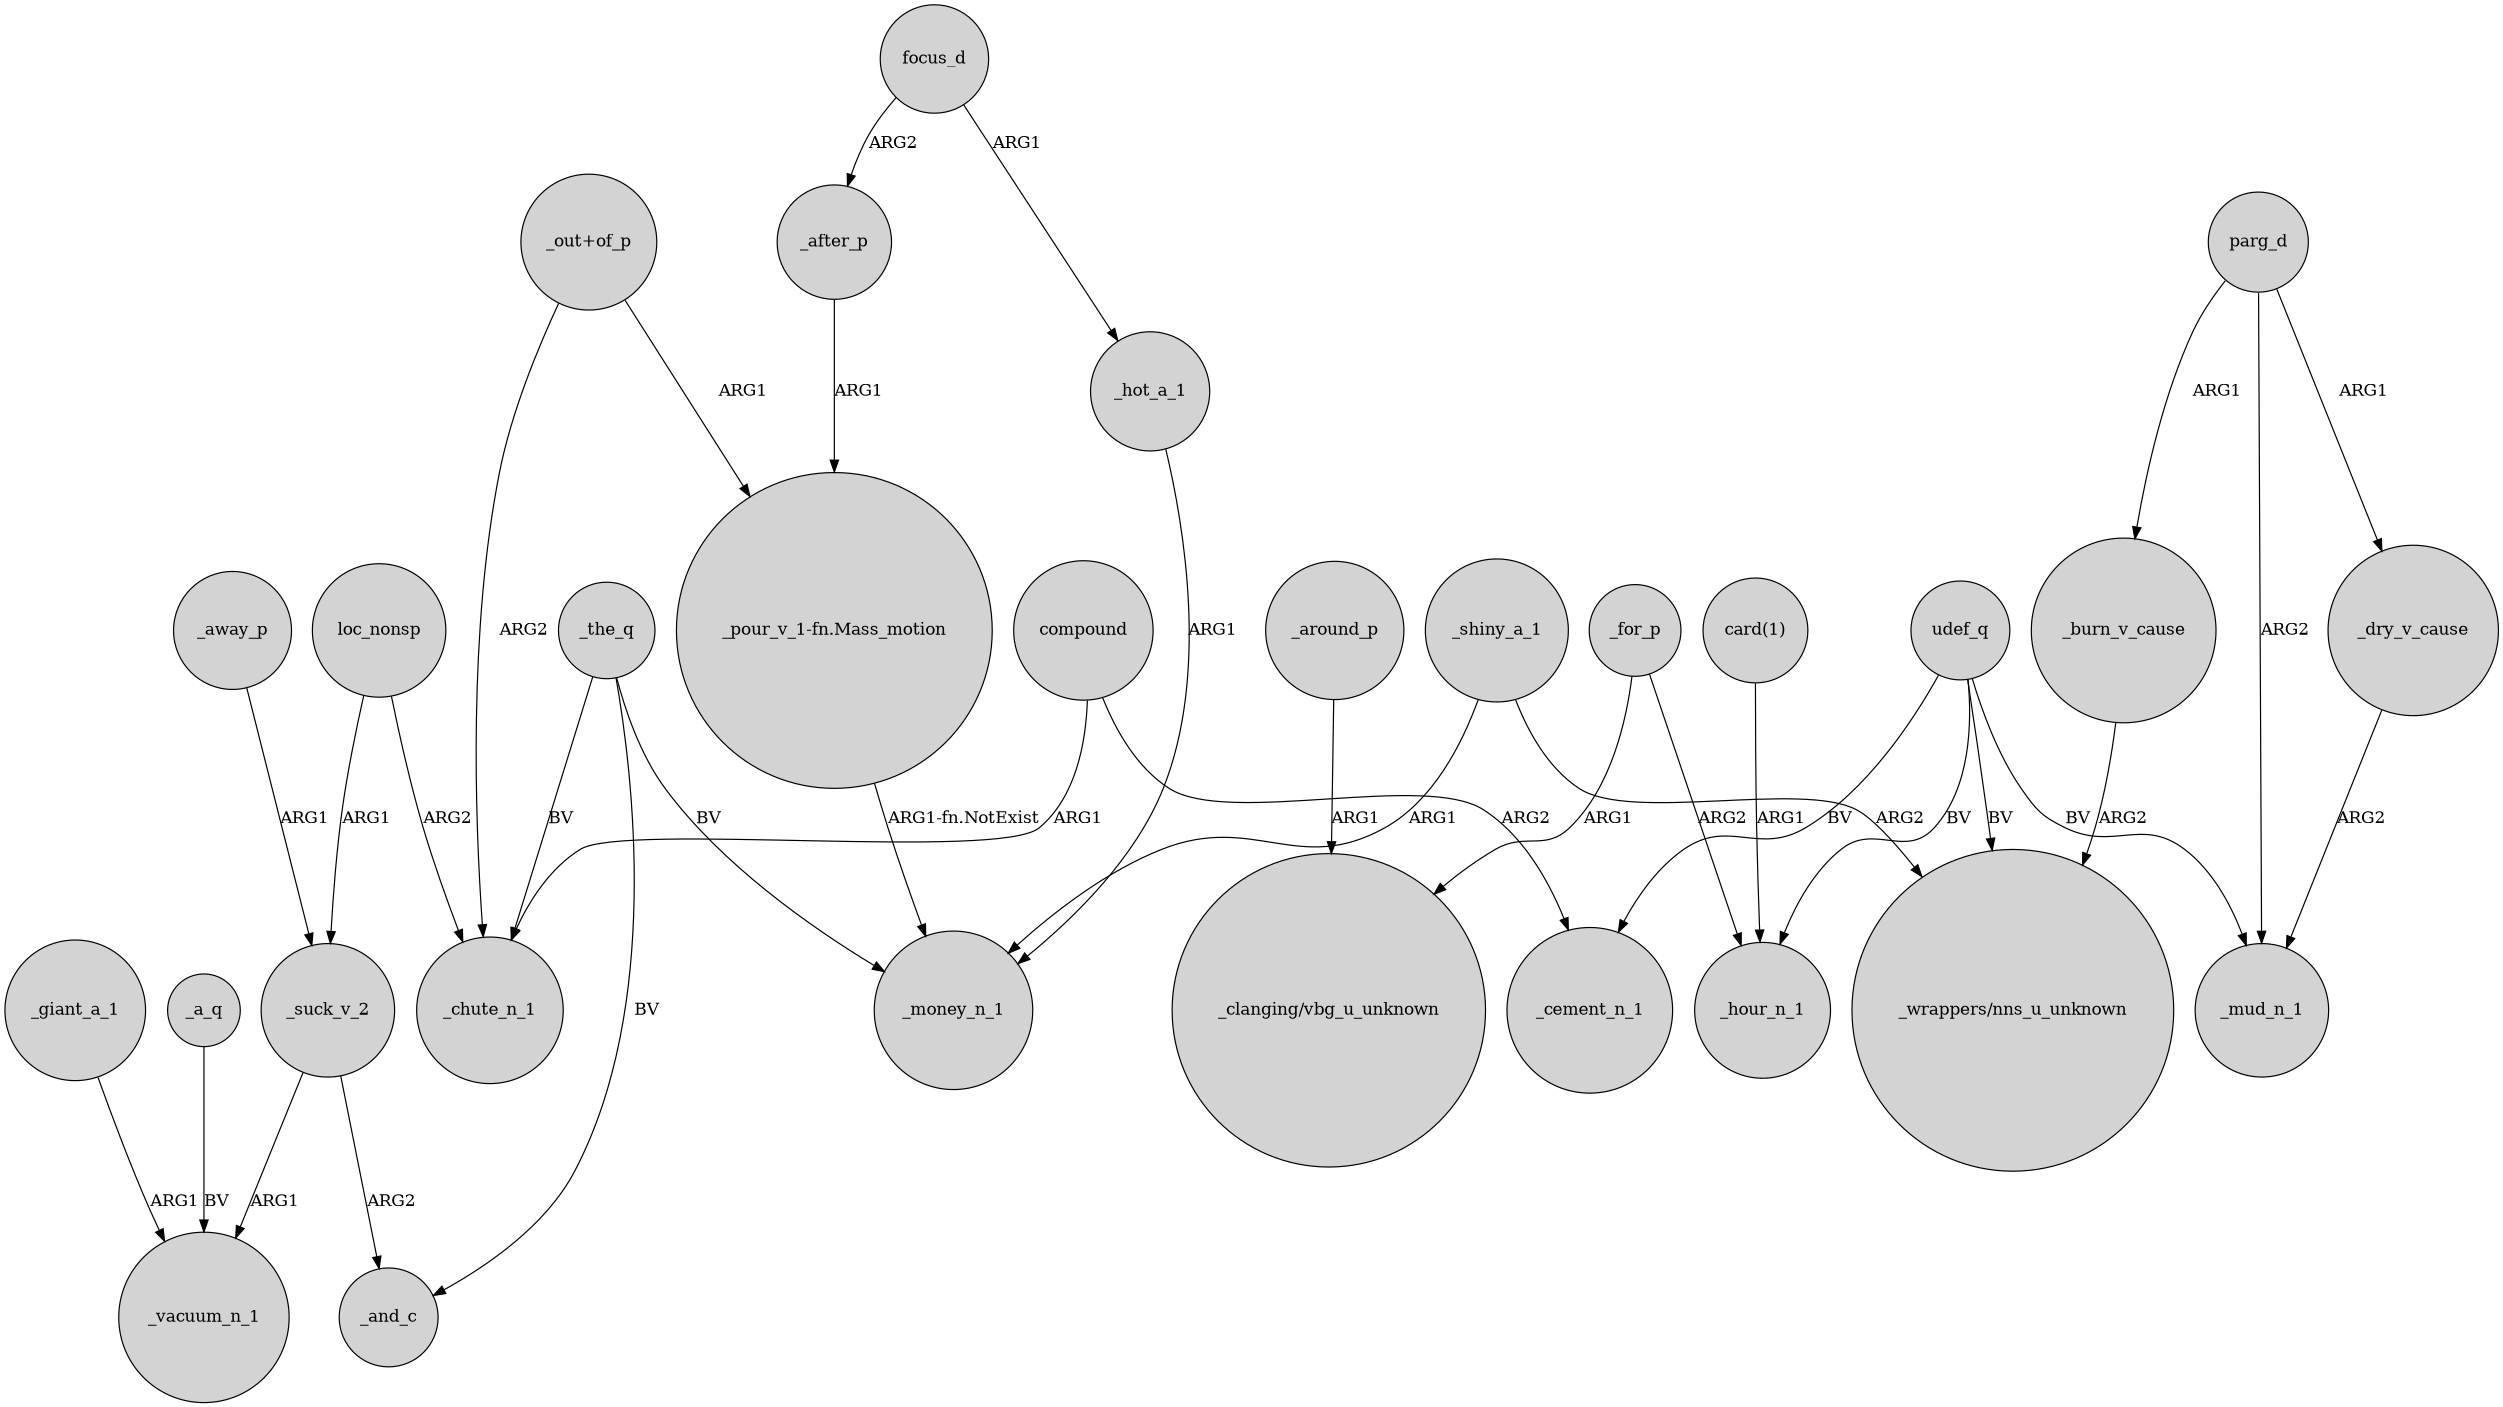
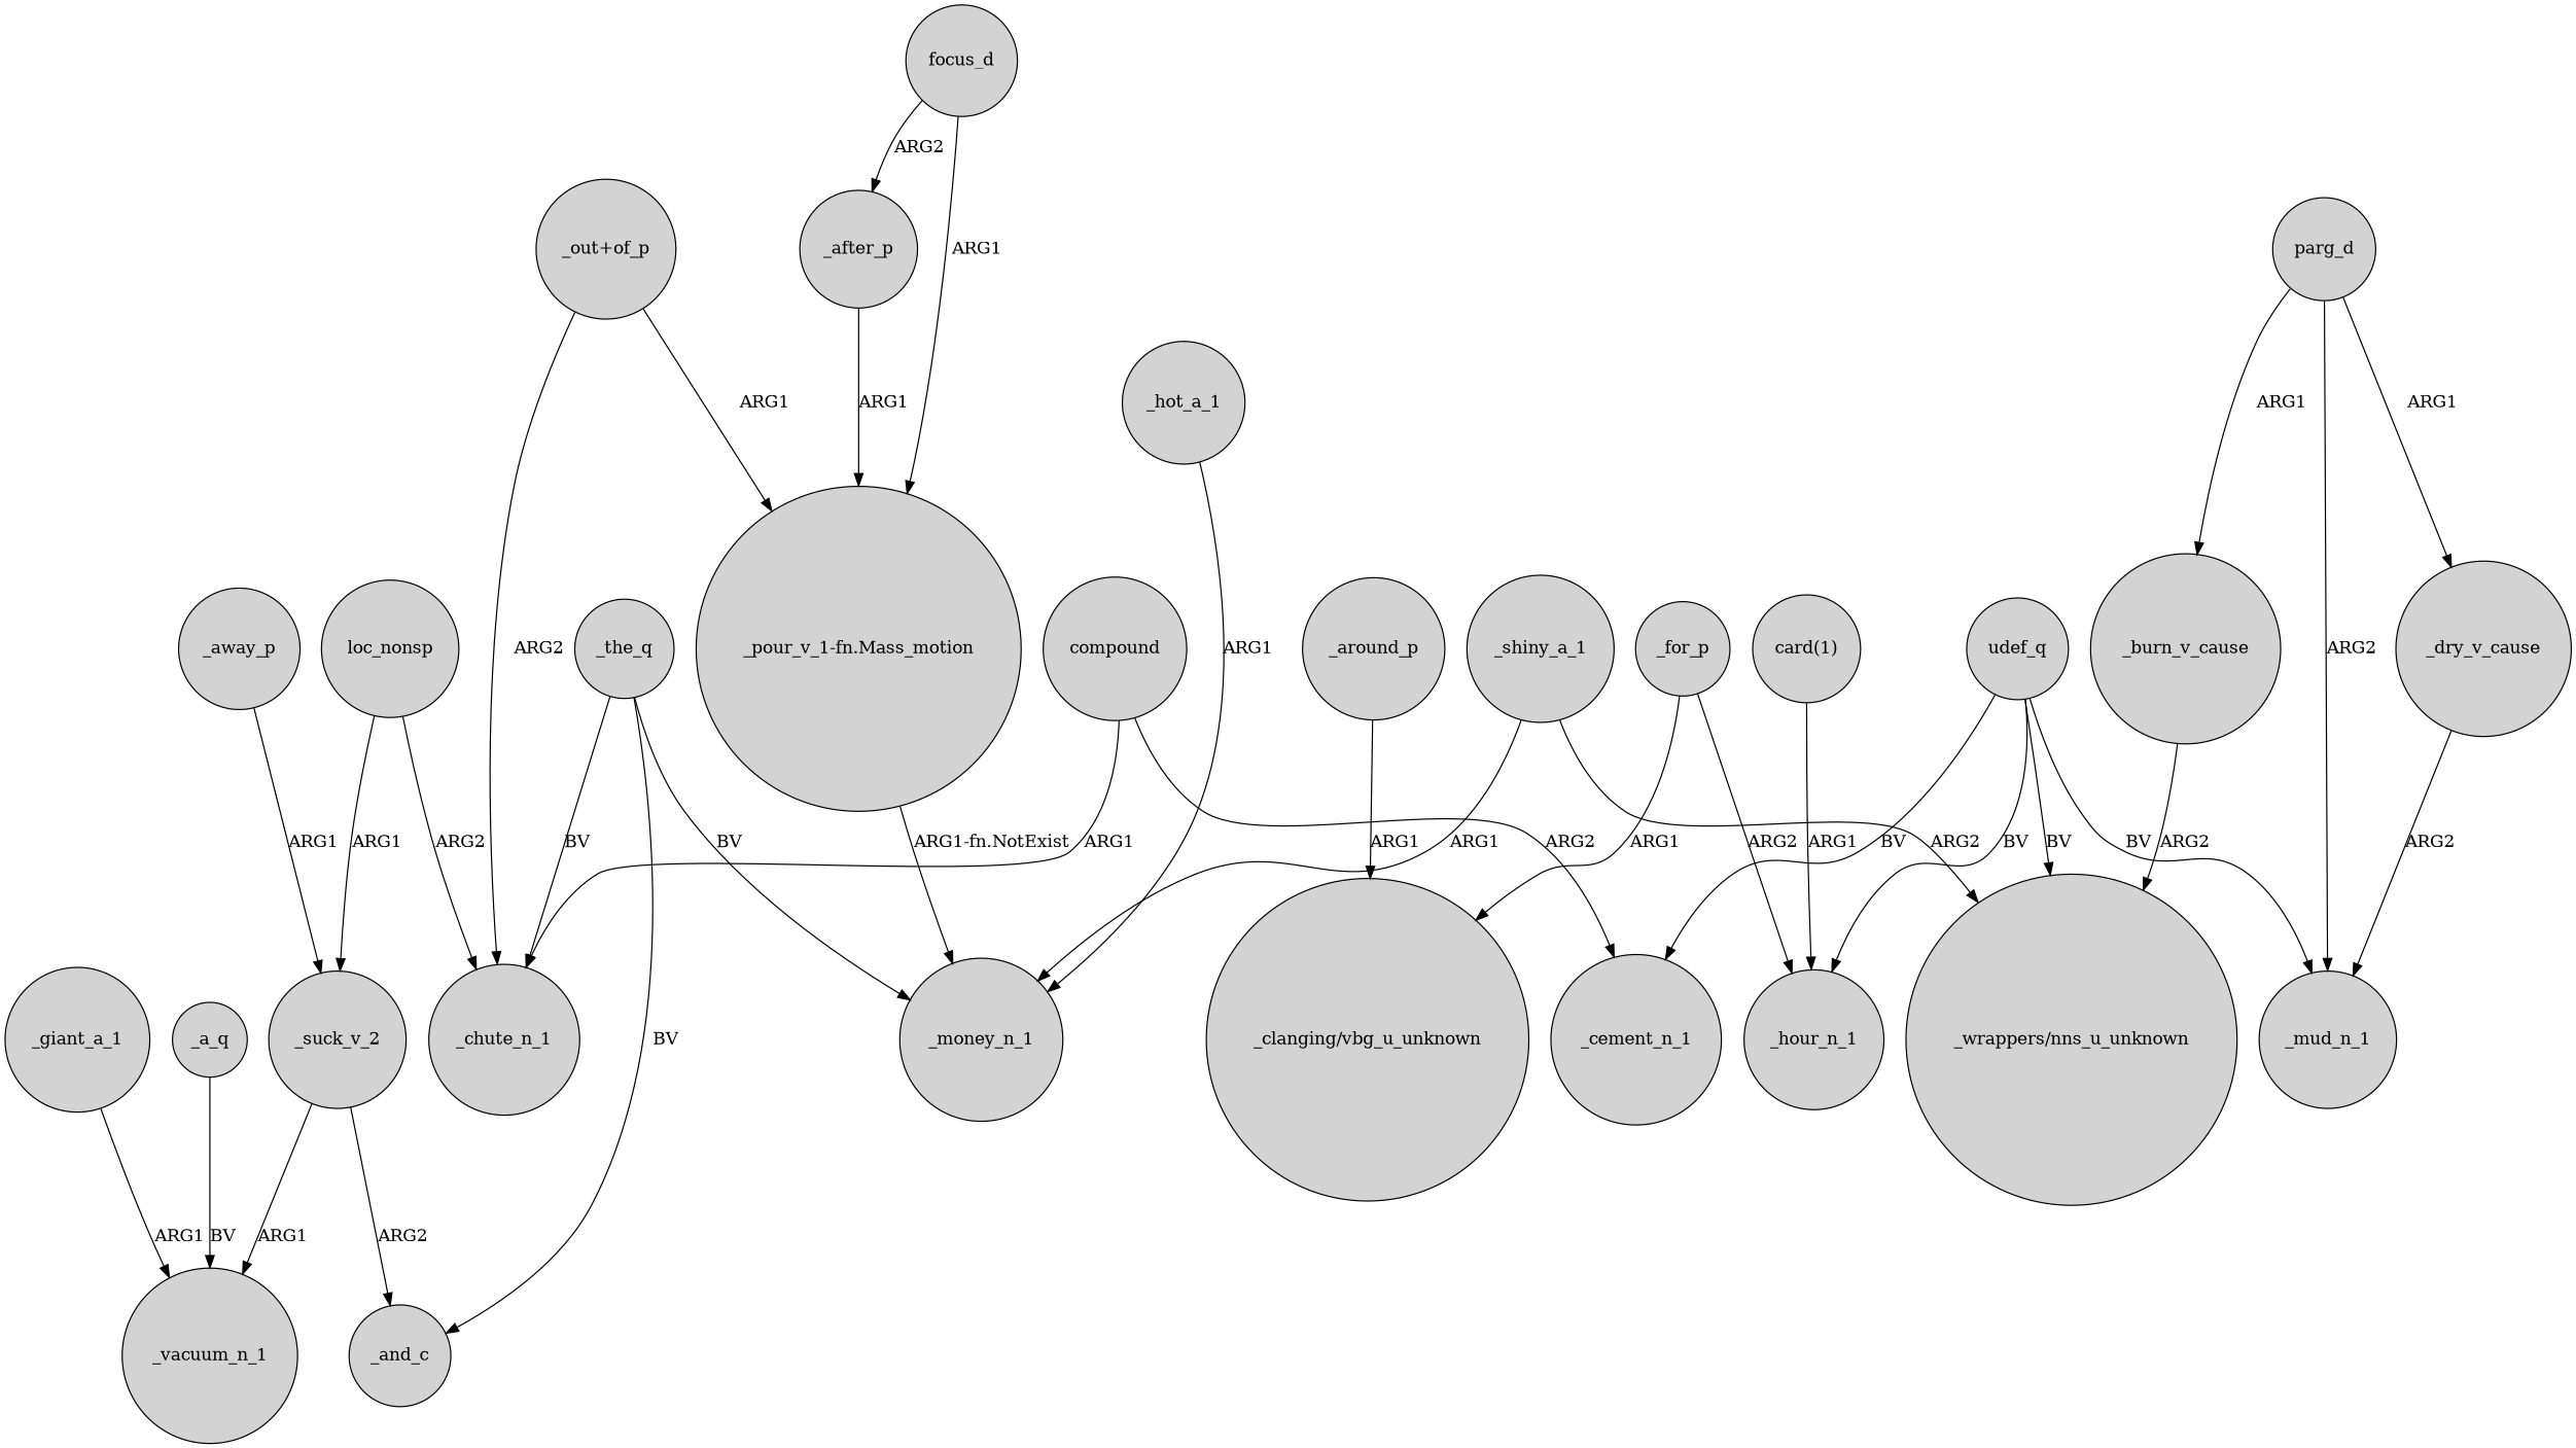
  digraph {
    node [shape=circle style=filled]
    _giant_a_1
    _vacuum_n_1
    _for_p
    "_clanging/vbg_u_unknown"
    _hour_n_1
    _the_q
    _and_c
    _money_n_1
    _chute_n_1
    _hot_a_1
    focus_d
    _after_p
    "_pour_v_1-fn.Mass_motion"
    compound
    _cement_n_1
    parg_d
    _burn_v_cause
    _dry_v_cause
    _mud_n_1
    "_wrappers/nns_u_unknown"
    _away_p
    _suck_v_2
    udef_q
    _around_p
    loc_nonsp
    "card(1)"
    _shiny_a_1
    "_out+of_p"
    _a_q
    _giant_a_1 -> _vacuum_n_1 [label=ARG1]
    _for_p -> "_clanging/vbg_u_unknown" [label=ARG1]
    _for_p -> _hour_n_1 [label=ARG2]
    _the_q -> _and_c [label=BV]
    _the_q -> _money_n_1 [label=BV]
    _the_q -> _chute_n_1 [label=BV]
    _hot_a_1 -> _money_n_1 [label=ARG1]
    focus_d -> _after_p [label=ARG2]
-   focus_d -> _hot_a_1 [label=ARG1]
+   focus_d -> "_pour_v_1-fn.Mass_motion" [label=ARG1]
    _after_p -> "_pour_v_1-fn.Mass_motion" [label=ARG1]
    "_pour_v_1-fn.Mass_motion" -> _money_n_1 [label="ARG1-fn.NotExist"]
    compound -> _chute_n_1 [label=ARG1]
    compound -> _cement_n_1 [label=ARG2]
    parg_d -> _burn_v_cause [label=ARG1]
    parg_d -> _dry_v_cause [label=ARG1]
    parg_d -> _mud_n_1 [label=ARG2]
    _burn_v_cause -> "_wrappers/nns_u_unknown" [label=ARG2]
    _dry_v_cause -> _mud_n_1 [label=ARG2]
    _away_p -> _suck_v_2 [label=ARG1]
    _suck_v_2 -> _vacuum_n_1 [label=ARG1]
    _suck_v_2 -> _and_c [label=ARG2]
    udef_q -> _hour_n_1 [label=BV]
    udef_q -> _cement_n_1 [label=BV]
    udef_q -> _mud_n_1 [label=BV]
    udef_q -> "_wrappers/nns_u_unknown" [label=BV]
    _around_p -> "_clanging/vbg_u_unknown" [label=ARG1]
    loc_nonsp -> _chute_n_1 [label=ARG2]
    loc_nonsp -> _suck_v_2 [label=ARG1]
    "card(1)" -> _hour_n_1 [label=ARG1]
    _shiny_a_1 -> _money_n_1 [label=ARG1]
    _shiny_a_1 -> "_wrappers/nns_u_unknown" [label=ARG2]
    "_out+of_p" -> _chute_n_1 [label=ARG2]
    "_out+of_p" -> "_pour_v_1-fn.Mass_motion" [label=ARG1]
    _a_q -> _vacuum_n_1 [label=BV]
  }
